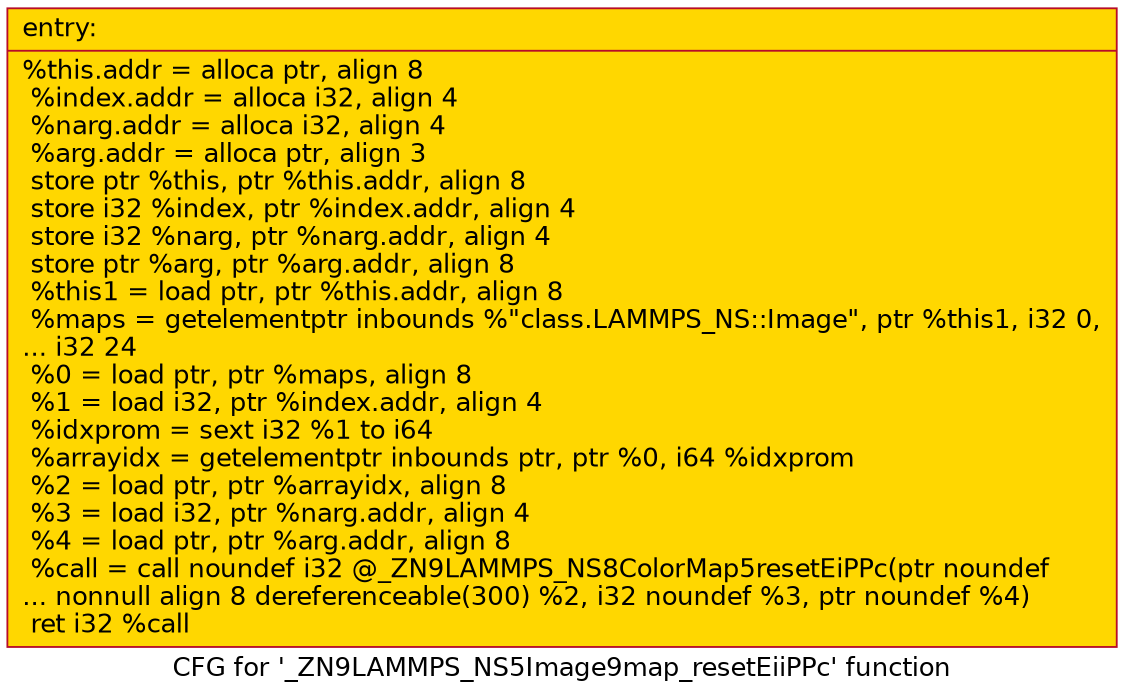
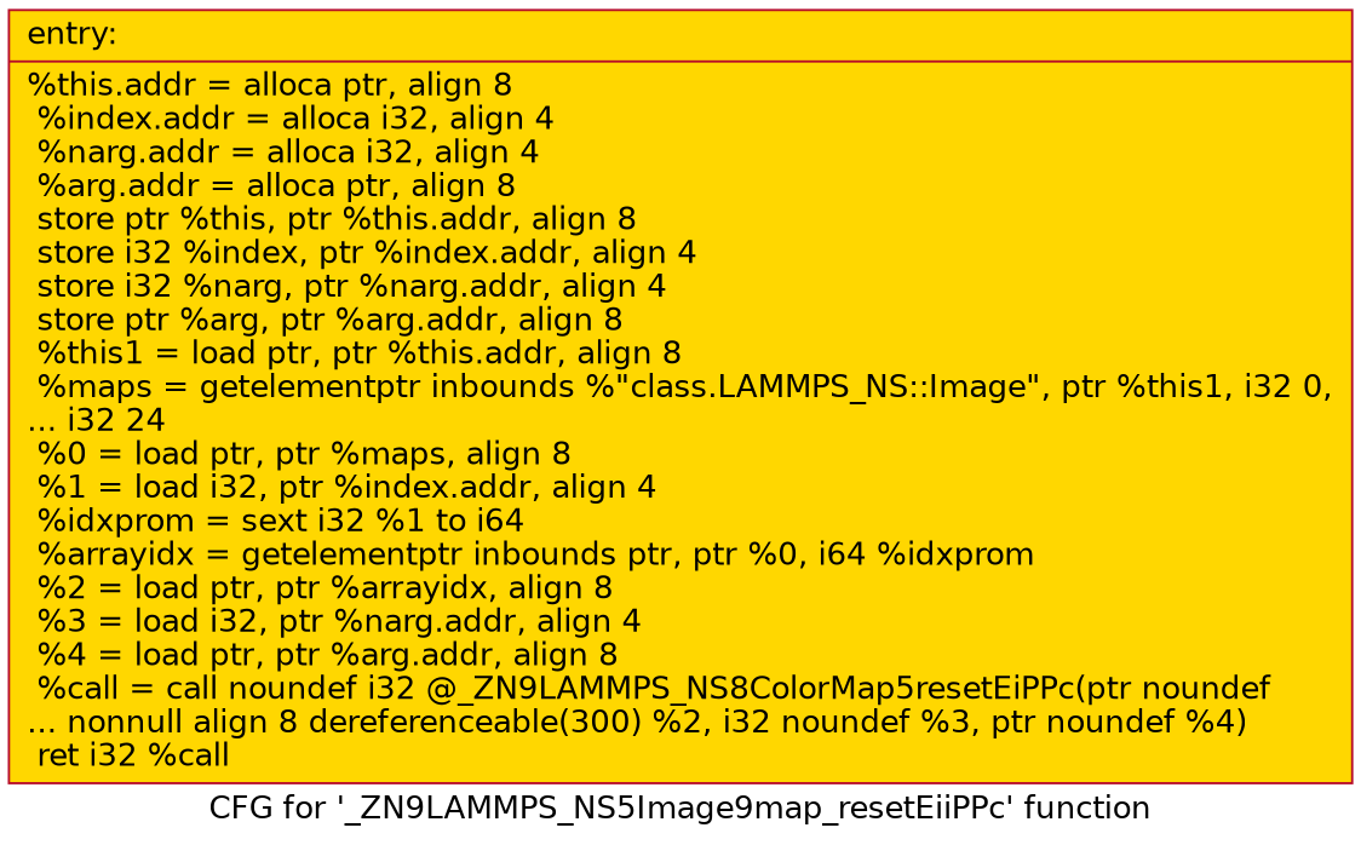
  digraph {
    label="CFG for '_ZN9LAMMPS_NS5Image9map_resetEiiPPc' function"
    fontname="DejaVu Sans"
-   n1 [color="#b70d28ff" fillcolor=gold fontname="DejaVu Sans" label="{entry:\l|  %this.addr = alloca ptr, align 8\l  %index.addr = alloca i32, align 4\l  %narg.addr = alloca i32, align 4\l  %arg.addr = alloca ptr, align 3\l  store ptr %this, ptr %this.addr, align 8\l  store i32 %index, ptr %index.addr, align 4\l  store i32 %narg, ptr %narg.addr, align 4\l  store ptr %arg, ptr %arg.addr, align 8\l  %this1 = load ptr, ptr %this.addr, align 8\l  %maps = getelementptr inbounds %\"class.LAMMPS_NS::Image\", ptr %this1, i32 0,\l... i32 24\l  %0 = load ptr, ptr %maps, align 8\l  %1 = load i32, ptr %index.addr, align 4\l  %idxprom = sext i32 %1 to i64\l  %arrayidx = getelementptr inbounds ptr, ptr %0, i64 %idxprom\l  %2 = load ptr, ptr %arrayidx, align 8\l  %3 = load i32, ptr %narg.addr, align 4\l  %4 = load ptr, ptr %arg.addr, align 8\l  %call = call noundef i32 @_ZN9LAMMPS_NS8ColorMap5resetEiPPc(ptr noundef\l... nonnull align 8 dereferenceable(300) %2, i32 noundef %3, ptr noundef %4)\l  ret i32 %call\l}" shape=record style=filled]
+   n1 [color="#b70d28ff" fillcolor=gold fontname="DejaVu Sans" label="{entry:\l|  %this.addr = alloca ptr, align 8\l  %index.addr = alloca i32, align 4\l  %narg.addr = alloca i32, align 4\l  %arg.addr = alloca ptr, align 8\l  store ptr %this, ptr %this.addr, align 8\l  store i32 %index, ptr %index.addr, align 4\l  store i32 %narg, ptr %narg.addr, align 4\l  store ptr %arg, ptr %arg.addr, align 8\l  %this1 = load ptr, ptr %this.addr, align 8\l  %maps = getelementptr inbounds %\"class.LAMMPS_NS::Image\", ptr %this1, i32 0,\l... i32 24\l  %0 = load ptr, ptr %maps, align 8\l  %1 = load i32, ptr %index.addr, align 4\l  %idxprom = sext i32 %1 to i64\l  %arrayidx = getelementptr inbounds ptr, ptr %0, i64 %idxprom\l  %2 = load ptr, ptr %arrayidx, align 8\l  %3 = load i32, ptr %narg.addr, align 4\l  %4 = load ptr, ptr %arg.addr, align 8\l  %call = call noundef i32 @_ZN9LAMMPS_NS8ColorMap5resetEiPPc(ptr noundef\l... nonnull align 8 dereferenceable(300) %2, i32 noundef %3, ptr noundef %4)\l  ret i32 %call\l}" shape=record style=filled]
  }
